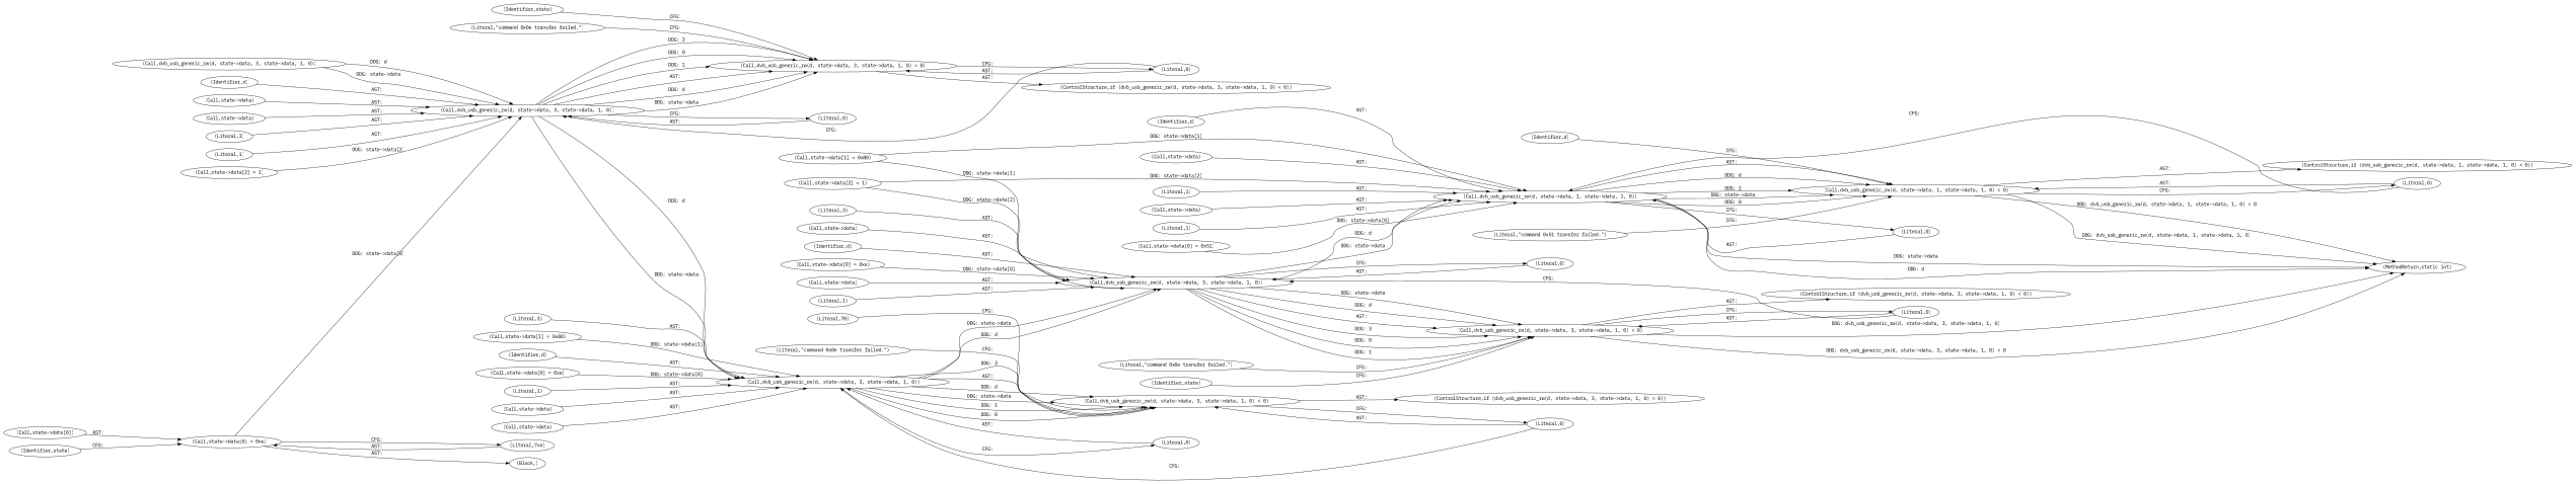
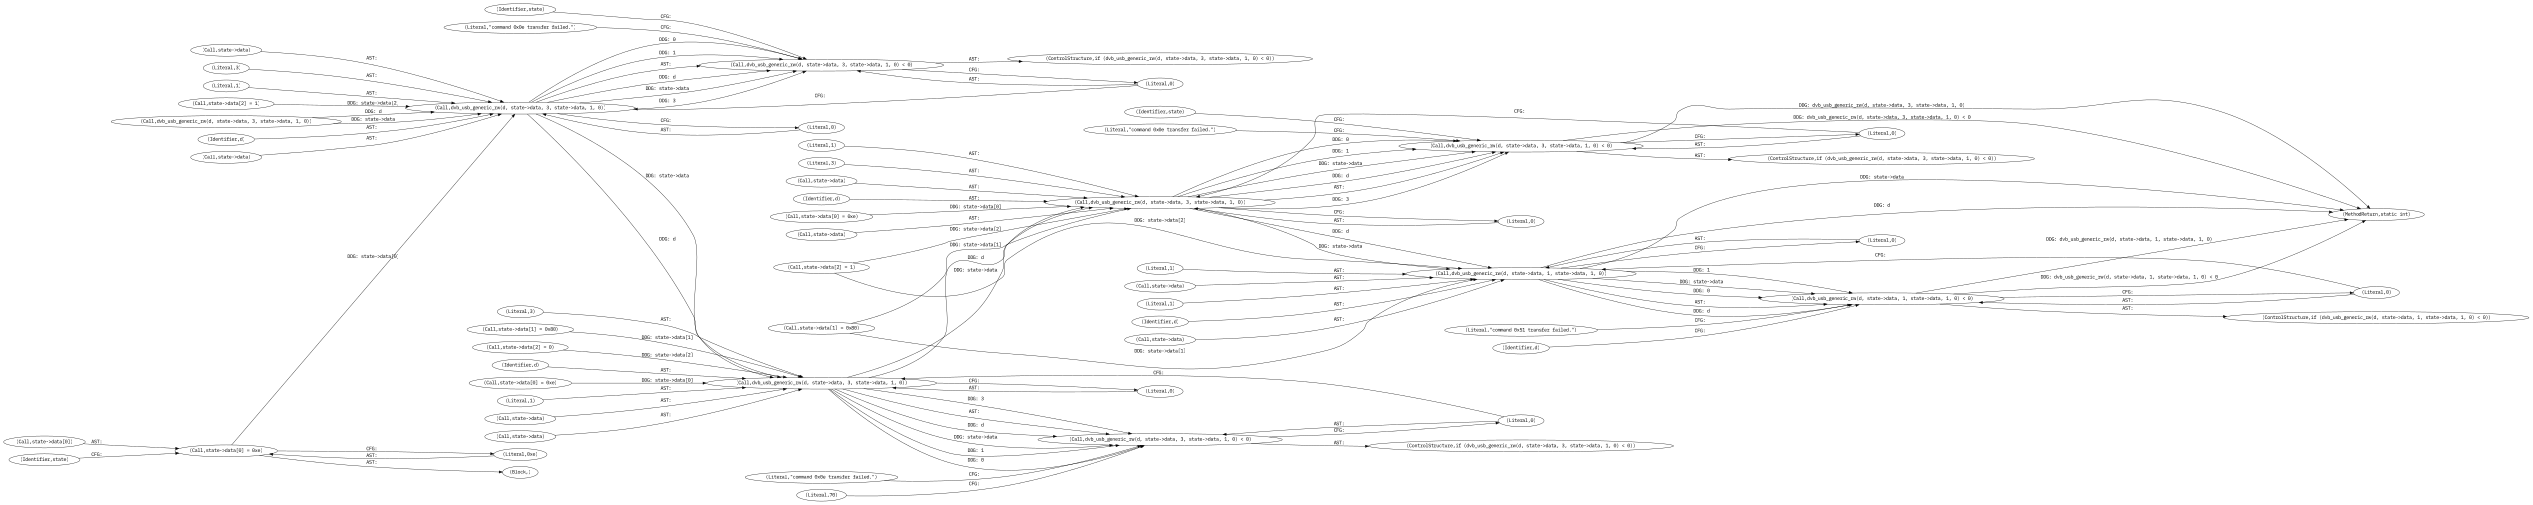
  digraph {
    fontname="IBM Plex Mono"
    rankdir=LR
    node [fontname="IBM Plex Mono"]
    edge [fontname="IBM Plex Mono"]
    n1 [label="(Call,state->data[0] = 0xe)"]
    n2 [label="(Call,dvb_usb_generic_rw(d, state->data, 3, state->data, 1, 0))"]
-   n3 [label="(Literal,7xe)"]
+   n3 [label="(Literal,0xe)"]
    n4 [label="(Block,)"]
    n5 [label="(Call,dvb_usb_generic_rw(d, state->data, 3, state->data, 1, 0) < 0)"]
    n6 [label="(Call,dvb_usb_generic_rw(d, state->data, 3, state->data, 1, 0))"]
    n7 [label="(Literal,0)"]
    n8 [label="(ControlStructure,if (dvb_usb_generic_rw(d, state->data, 3, state->data, 1, 0) < 0))"]
    n9 [label="(Literal,0)"]
    n10 [label="(Call,dvb_usb_generic_rw(d, state->data, 3, state->data, 1, 0) < 0)"]
    n11 [label="(Call,dvb_usb_generic_rw(d, state->data, 3, state->data, 1, 0))"]
    n12 [label="(Literal,0)"]
    n13 [label="(Literal,0)"]
    n14 [label="(ControlStructure,if (dvb_usb_generic_rw(d, state->data, 3, state->data, 1, 0) < 0))"]
    n15 [label="(Call,dvb_usb_generic_rw(d, state->data, 3, state->data, 1, 0) < 0)"]
    n16 [label="(Call,dvb_usb_generic_rw(d, state->data, 1, state->data, 1, 0))"]
    n17 [label="(Literal,0)"]
    n18 [label="(MethodReturn,static int)"]
    n19 [label="(Literal,0)"]
    n20 [label="(ControlStructure,if (dvb_usb_generic_rw(d, state->data, 3, state->data, 1, 0) < 0))"]
    n21 [label="(Call,dvb_usb_generic_rw(d, state->data, 1, state->data, 1, 0) < 0)"]
    n22 [label="(Literal,0)"]
    n23 [label="(Literal,0)"]
    n24 [label="(ControlStructure,if (dvb_usb_generic_rw(d, state->data, 1, state->data, 1, 0) < 0))"]
    n25 [label="(Call,state->data)"]
    n26 [label="(Literal,1)"]
    n27 [label="(Identifier,d)"]
    n28 [label="(Literal,1)"]
    n29 [label="(Call,state->data)"]
    n30 [label="(Identifier,state)"]
    n31 [label="(Literal,3)"]
    n32 [label="(Literal,1)"]
-   n33 [label="(Call,state->data[0] = 0x51)"]
    n34 [label="(Call,state->data)"]
    n35 [label="(Call,state->data)"]
    n36 [label="(Call,state->data)"]
    n37 [label="(Identifier,d)"]
    n38 [label="(Call,state->data[0] = 0xe)"]
    n39 [label="(Literal,70)"]
    n40 [label="(Call,state->data[1] = 0x80)"]
    n41 [label="(Literal,3)"]
    n42 [label="(Literal,3)"]
    n43 [label="(Identifier,d)"]
    n44 [label="(Literal,\"command 0x0e transfer failed.\")"]
    n45 [label="(Call,state->data)"]
    n46 [label="(Identifier,state)"]
    n47 [label="(Literal,\"command 0x0e transfer failed.\")"]
    n48 [label="(Literal,1)"]
    n49 [label="(Literal,\"command 0x51 transfer failed.\")"]
    n50 [label="(Call,state->data[1] = 0x80)"]
    n51 [label="(Call,state->data[0])"]
    n52 [label="(Identifier,state)"]
    n53 [label="(Call,state->data[2] = 1)"]
    n54 [label="(Literal,\"command 0x0e transfer failed.\")"]
    n55 [label="(Call,state->data)"]
    n56 [label="(Literal,1)"]
    n57 [label="(Call,state->data[2] = 1)"]
    n58 [label="(Call,dvb_usb_generic_rw(d, state->data, 3, state->data, 1, 0))"]
    n59 [label="(Identifier,d)"]
+   n60 [label="(Call,state->data[2] = 0)"]
    n61 [label="(Identifier,d)"]
    n62 [label="(Call,state->data)"]
    n63 [label="(Call,state->data[0] = 0xe)"]
    n1 -> n2 [label="DDG: state->data[0]"]
    n1 -> n3 [label="CFG: "]
    n1 -> n4 [label="AST: "]
    n2 -> n5 [label="AST: "]
    n2 -> n5 [label="DDG: d"]
    n2 -> n5 [label="DDG: state->data"]
    n2 -> n5 [label="DDG: 3"]
    n2 -> n5 [label="DDG: 0"]
    n2 -> n5 [label="DDG: 1"]
    n2 -> n6 [label="DDG: d"]
    n2 -> n6 [label="DDG: state->data"]
    n2 -> n7 [label="CFG: "]
    n3 -> n1 [label="AST: "]
    n5 -> n8 [label="AST: "]
    n5 -> n9 [label="CFG: "]
    n6 -> n10 [label="AST: "]
    n6 -> n10 [label="DDG: d"]
    n6 -> n10 [label="DDG: state->data"]
    n6 -> n10 [label="DDG: 1"]
    n6 -> n10 [label="DDG: 0"]
    n6 -> n10 [label="DDG: 3"]
    n6 -> n11 [label="DDG: d"]
    n6 -> n11 [label="DDG: state->data"]
    n6 -> n12 [label="CFG: "]
    n7 -> n2 [label="AST: "]
    n9 -> n2 [label="CFG: "]
    n9 -> n5 [label="AST: "]
    n10 -> n13 [label="CFG: "]
    n10 -> n14 [label="AST: "]
    n11 -> n15 [label="AST: "]
    n11 -> n15 [label="DDG: 3"]
    n11 -> n15 [label="DDG: 0"]
    n11 -> n15 [label="DDG: 1"]
    n11 -> n15 [label="DDG: state->data"]
    n11 -> n15 [label="DDG: d"]
    n11 -> n16 [label="DDG: d"]
    n11 -> n16 [label="DDG: state->data"]
    n11 -> n17 [label="CFG: "]
    n12 -> n6 [label="AST: "]
    n13 -> n6 [label="CFG: "]
    n13 -> n10 [label="AST: "]
    n15 -> n18 [label="DDG: dvb_usb_generic_rw(d, state->data, 3, state->data, 1, 0)"]
    n15 -> n18 [label="DDG: dvb_usb_generic_rw(d, state->data, 3, state->data, 1, 0) < 0"]
    n15 -> n19 [label="CFG: "]
    n15 -> n20 [label="AST: "]
    n16 -> n18 [label="DDG: state->data"]
    n16 -> n18 [label="DDG: d"]
    n16 -> n21 [label="AST: "]
    n16 -> n21 [label="DDG: d"]
    n16 -> n21 [label="DDG: 1"]
    n16 -> n21 [label="DDG: state->data"]
    n16 -> n21 [label="DDG: 0"]
    n16 -> n22 [label="CFG: "]
    n17 -> n11 [label="AST: "]
    n19 -> n11 [label="CFG: "]
    n19 -> n15 [label="AST: "]
    n21 -> n18 [label="DDG: dvb_usb_generic_rw(d, state->data, 1, state->data, 1, 0) < 0"]
    n21 -> n18 [label="DDG: dvb_usb_generic_rw(d, state->data, 1, state->data, 1, 0)"]
    n21 -> n23 [label="CFG: "]
    n21 -> n24 [label="AST: "]
    n22 -> n16 [label="AST: "]
    n23 -> n16 [label="CFG: "]
    n23 -> n21 [label="AST: "]
    n25 -> n16 [label="AST: "]
    n26 -> n6 [label="AST: "]
    n27 -> n21 [label="CFG: "]
    n28 -> n11 [label="AST: "]
    n29 -> n2 [label="AST: "]
    n30 -> n15 [label="CFG: "]
    n31 -> n11 [label="AST: "]
    n32 -> n16 [label="AST: "]
-   n33 -> n16 [label="DDG: state->data[0]"]
    n34 -> n11 [label="AST: "]
    n35 -> n6 [label="AST: "]
    n36 -> n6 [label="AST: "]
    n37 -> n11 [label="AST: "]
    n38 -> n11 [label="DDG: state->data[0]"]
    n39 -> n10 [label="CFG: "]
    n40 -> n11 [label="DDG: state->data[1]"]
    n40 -> n16 [label="DDG: state->data[1]"]
    n41 -> n2 [label="AST: "]
    n42 -> n6 [label="AST: "]
    n43 -> n16 [label="AST: "]
    n44 -> n10 [label="CFG: "]
    n45 -> n11 [label="AST: "]
    n46 -> n5 [label="CFG: "]
    n47 -> n5 [label="CFG: "]
    n48 -> n2 [label="AST: "]
    n49 -> n21 [label="CFG: "]
    n50 -> n6 [label="DDG: state->data[1]"]
    n51 -> n1 [label="AST: "]
    n52 -> n1 [label="CFG: "]
    n53 -> n11 [label="DDG: state->data[2]"]
    n53 -> n16 [label="DDG: state->data[2]"]
    n54 -> n15 [label="CFG: "]
    n55 -> n16 [label="AST: "]
    n56 -> n16 [label="AST: "]
    n57 -> n2 [label="DDG: state->data[2]"]
    n58 -> n2 [label="DDG: d"]
    n58 -> n2 [label="DDG: state->data"]
    n59 -> n2 [label="AST: "]
+   n60 -> n6 [label="DDG: state->data[2]"]
    n61 -> n6 [label="AST: "]
    n62 -> n2 [label="AST: "]
    n63 -> n6 [label="DDG: state->data[0]"]
  }
